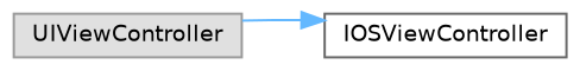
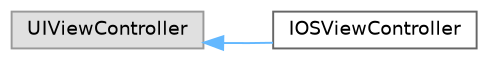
  digraph {
    rankdir=LR
    node [fontname=Helvetica fontsize=10 shape=box style=filled]
    n1 [color=grey60 fillcolor="#E0E0E0" height=0.2 label=UIViewController width=0.4]
    n2 [color=grey40 fillcolor=white height=0.2 label=IOSViewController width=0.4]
-   n2 -> n1 [color=steelblue1 dir=back fontname=Helvetica fontsize=10 labelfontname=Helvetica labelfontsize=10 style=solid]
+   n1 -> n2 [color=steelblue1 dir=back fontname=Helvetica fontsize=10 labelfontname=Helvetica labelfontsize=10 style=solid]
  }
